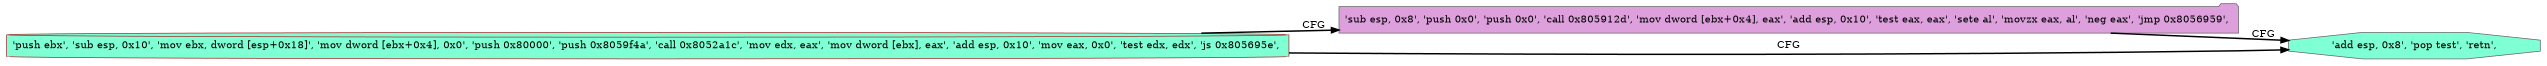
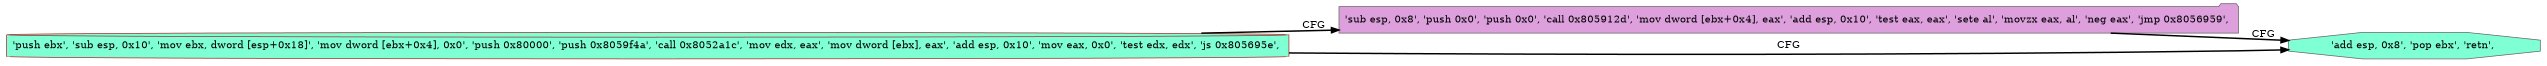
  digraph {
    rankdir=LR
    node [style=filled fillcolor=aquamarine color=gray40]
    edge [style=bold]
    n1 [label="'push ebx', 'sub esp, 0x10', 'mov ebx, dword [esp+0x18]', 'mov dword [ebx+0x4], 0x0', 'push 0x80000', 'push 0x8059f4a', 'call 0x8052a1c', 'mov edx, eax', 'mov dword [ebx], eax', 'add esp, 0x10', 'mov eax, 0x0', 'test edx, edx', 'js 0x805695e', " color=brown shape=cylinder]
    n2 [label="'sub esp, 0x8', 'push 0x0', 'push 0x0', 'call 0x805912d', 'mov dword [ebx+0x4], eax', 'add esp, 0x10', 'test eax, eax', 'sete al', 'movzx eax, al', 'neg eax', 'jmp 0x8056959', " fillcolor=plum shape=folder]
-   n3 [label="'add esp, 0x8', 'pop test', 'retn'," shape=octagon]
+   n3 [label="'add esp, 0x8', 'pop ebx', 'retn', " shape=octagon]
    n1 -> n2 [label=CFG]
    n1 -> n3 [label=CFG]
    n2 -> n3 [label=CFG]
  }
